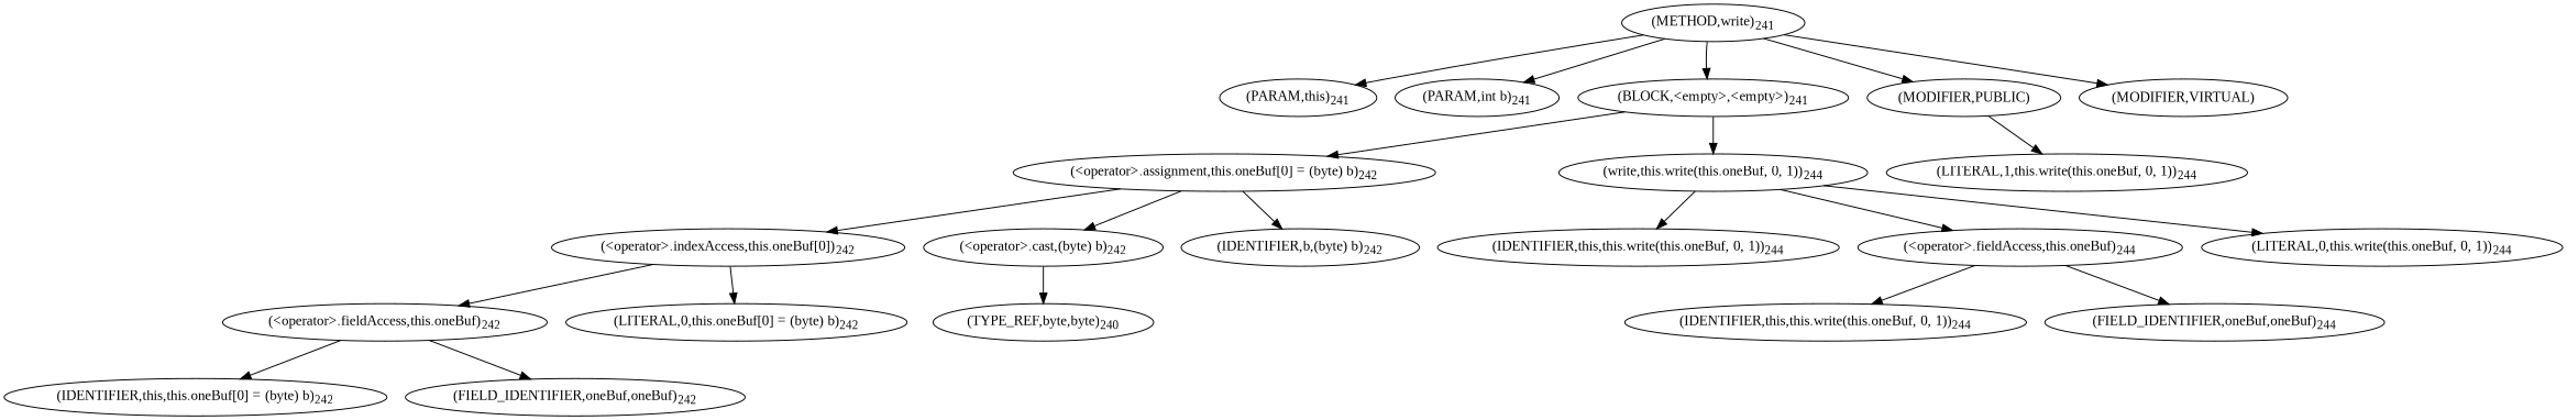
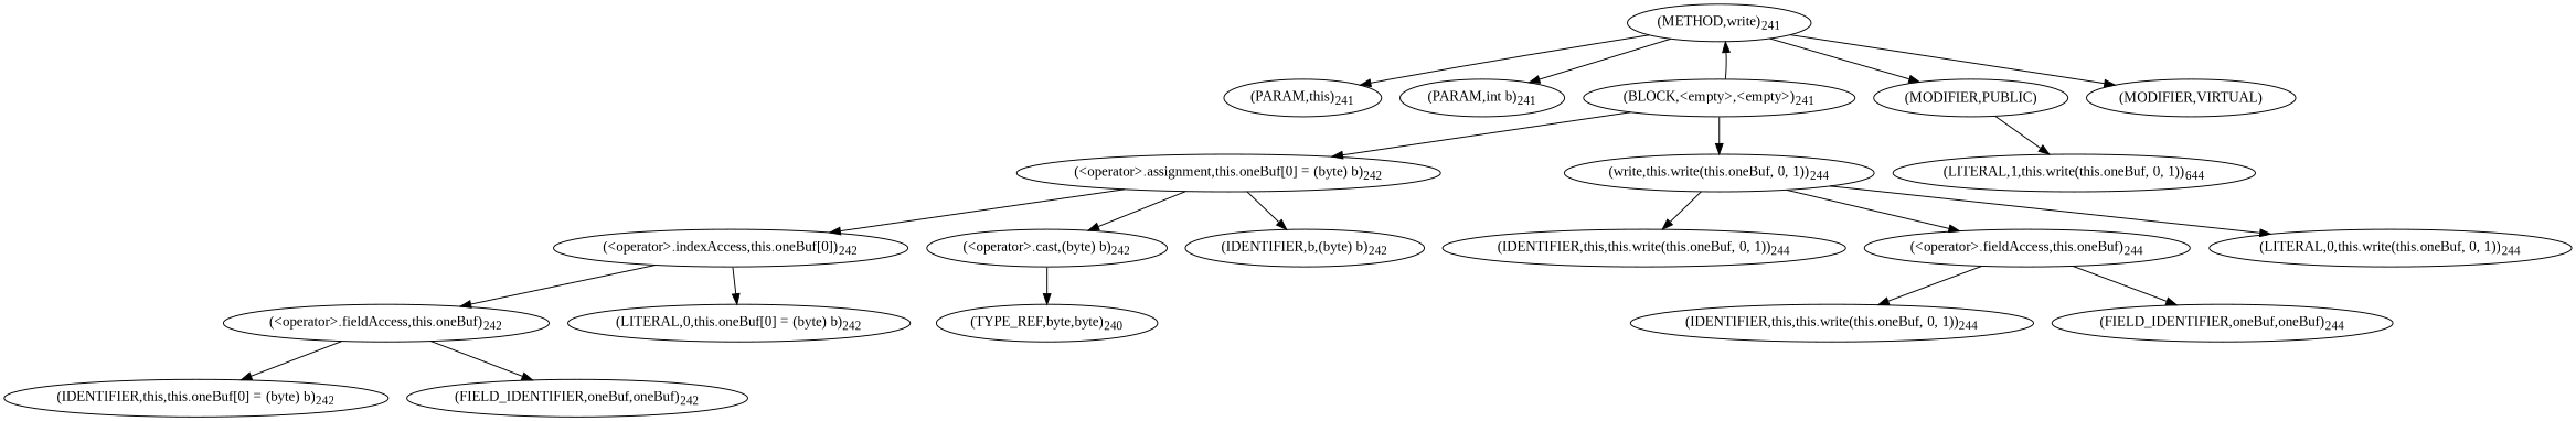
  digraph {
    fontname="Liberation Serif"
    node [fontname="Liberation Serif"]
    edge [fontname="Liberation Serif"]
    n1 [label=<(METHOD,write)<SUB>241</SUB>>]
    n2 [label=<(PARAM,this)<SUB>241</SUB>>]
    n3 [label=<(PARAM,int b)<SUB>241</SUB>>]
    n4 [label=<(BLOCK,&lt;empty&gt;,&lt;empty&gt;)<SUB>241</SUB>>]
    n5 [label=<(MODIFIER,PUBLIC)>]
    n6 [label=<(MODIFIER,VIRTUAL)>]
    n7 [label=<(&lt;operator&gt;.assignment,this.oneBuf[0] = (byte) b)<SUB>242</SUB>>]
    n8 [label=<(write,this.write(this.oneBuf, 0, 1))<SUB>244</SUB>>]
-   n9 [label=<(LITERAL,1,this.write(this.oneBuf, 0, 1))<SUB>244</SUB>>]
+   n9 [label=<(LITERAL,1,this.write(this.oneBuf, 0, 1))<SUB>644</SUB>>]
    n10 [label=<(&lt;operator&gt;.indexAccess,this.oneBuf[0])<SUB>242</SUB>>]
    n11 [label=<(&lt;operator&gt;.cast,(byte) b)<SUB>242</SUB>>]
    n12 [label=<(IDENTIFIER,b,(byte) b)<SUB>242</SUB>>]
    n13 [label=<(IDENTIFIER,this,this.write(this.oneBuf, 0, 1))<SUB>244</SUB>>]
    n14 [label=<(&lt;operator&gt;.fieldAccess,this.oneBuf)<SUB>244</SUB>>]
    n15 [label=<(LITERAL,0,this.write(this.oneBuf, 0, 1))<SUB>244</SUB>>]
    n16 [label=<(&lt;operator&gt;.fieldAccess,this.oneBuf)<SUB>242</SUB>>]
    n17 [label=<(LITERAL,0,this.oneBuf[0] = (byte) b)<SUB>242</SUB>>]
    n18 [label=<(TYPE_REF,byte,byte)<SUB>240</SUB>>]
    n19 [label=<(IDENTIFIER,this,this.oneBuf[0] = (byte) b)<SUB>242</SUB>>]
    n20 [label=<(FIELD_IDENTIFIER,oneBuf,oneBuf)<SUB>242</SUB>>]
    n21 [label=<(IDENTIFIER,this,this.write(this.oneBuf, 0, 1))<SUB>244</SUB>>]
    n22 [label=<(FIELD_IDENTIFIER,oneBuf,oneBuf)<SUB>244</SUB>>]
    n1 -> n2
    n1 -> n3
-   n1 -> n4
+   n4 -> n1
    n1 -> n5
    n1 -> n6
    n4 -> n7
    n4 -> n8
    n5 -> n9
    n7 -> n10
    n7 -> n11
    n7 -> n12
    n8 -> n13
    n8 -> n14
    n8 -> n15
    n10 -> n16
    n10 -> n17
    n11 -> n18
    n14 -> n21
    n14 -> n22
    n16 -> n19
    n16 -> n20
  }
